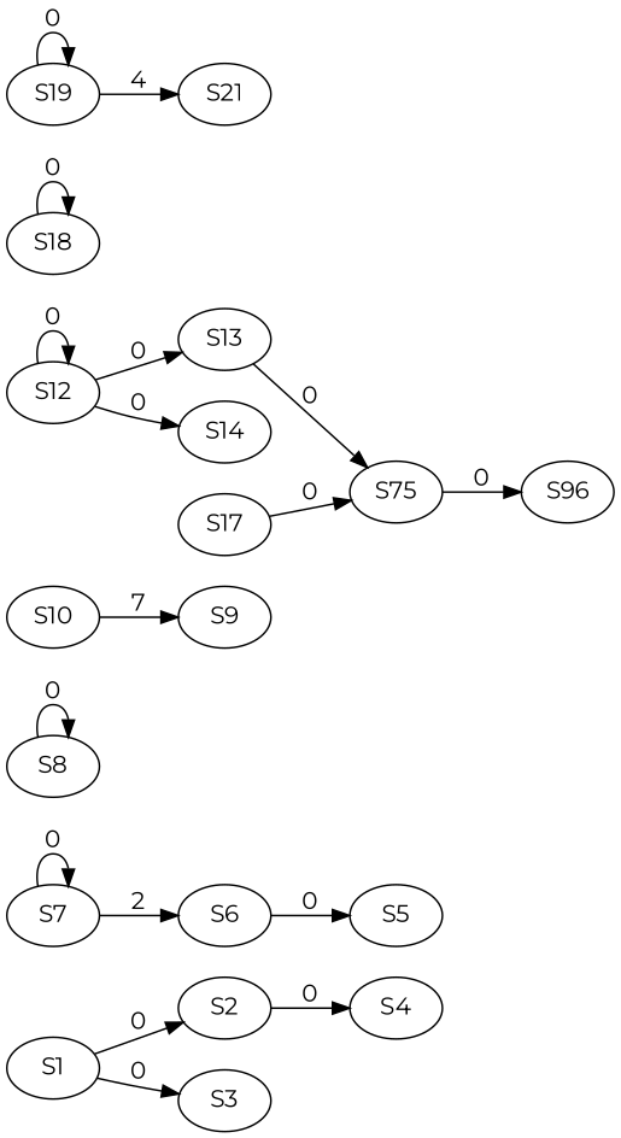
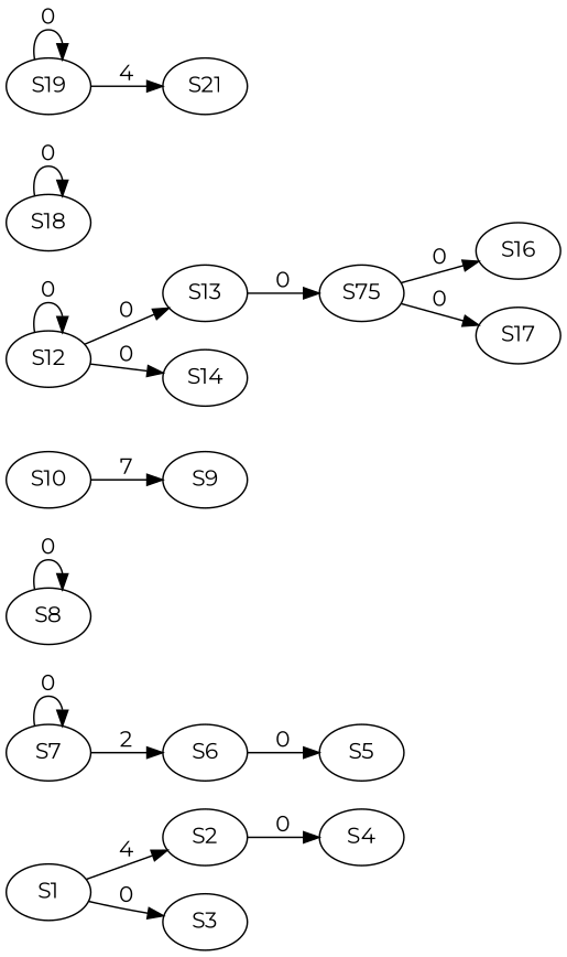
  strict digraph {
    fontname=Montserrat
    rankdir=LR
    node [fontname=Montserrat]
    edge [fontname=Montserrat]
    S1
    S2
    S3
    S4
    S6
    S5
    S7
    S8
    S10
    S9
    S12
    S13
    S14
    n14 [label=S75]
-   S16 [label=S96]
+   S16
    S17
    S18
    S19
    S21
-   S1 -> S2 [label=0]
+   S1 -> S2 [label=4]
    S1 -> S3 [label=0]
    S2 -> S4 [label=0]
    S6 -> S5 [label=0]
    S7 -> S6 [label=2]
    S7 -> S7 [label=0]
    S8 -> S8 [label=0]
    S10 -> S9 [label=7]
    S12 -> S12 [label=0]
    S12 -> S13 [label=0]
    S12 -> S14 [label=0]
    S13 -> n14 [label=0]
    n14 -> S16 [label=0]
-   S17 -> n14 [label=0]
+   n14 -> S17 [label=0]
    S18 -> S18 [label=0]
    S19 -> S19 [label=0]
    S19 -> S21 [label=4]
  }
